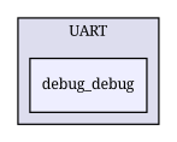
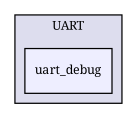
  digraph {
    compound=true
    fontname="Noto Serif"
-   n1 [fillcolor="#eeeeff" fontname="Noto Serif" fontsize=10 label=debug_debug pencolor=black shape=box style=filled]
+   n1 [fillcolor="#eeeeff" fontname="Noto Serif" fontsize=10 label=uart_debug pencolor=black shape=box style=filled]
    subgraph cluster_1 {
      bgcolor="#ddddee"
      fontsize=10
      label=UART
      pencolor=black
      n1
    }
  }
